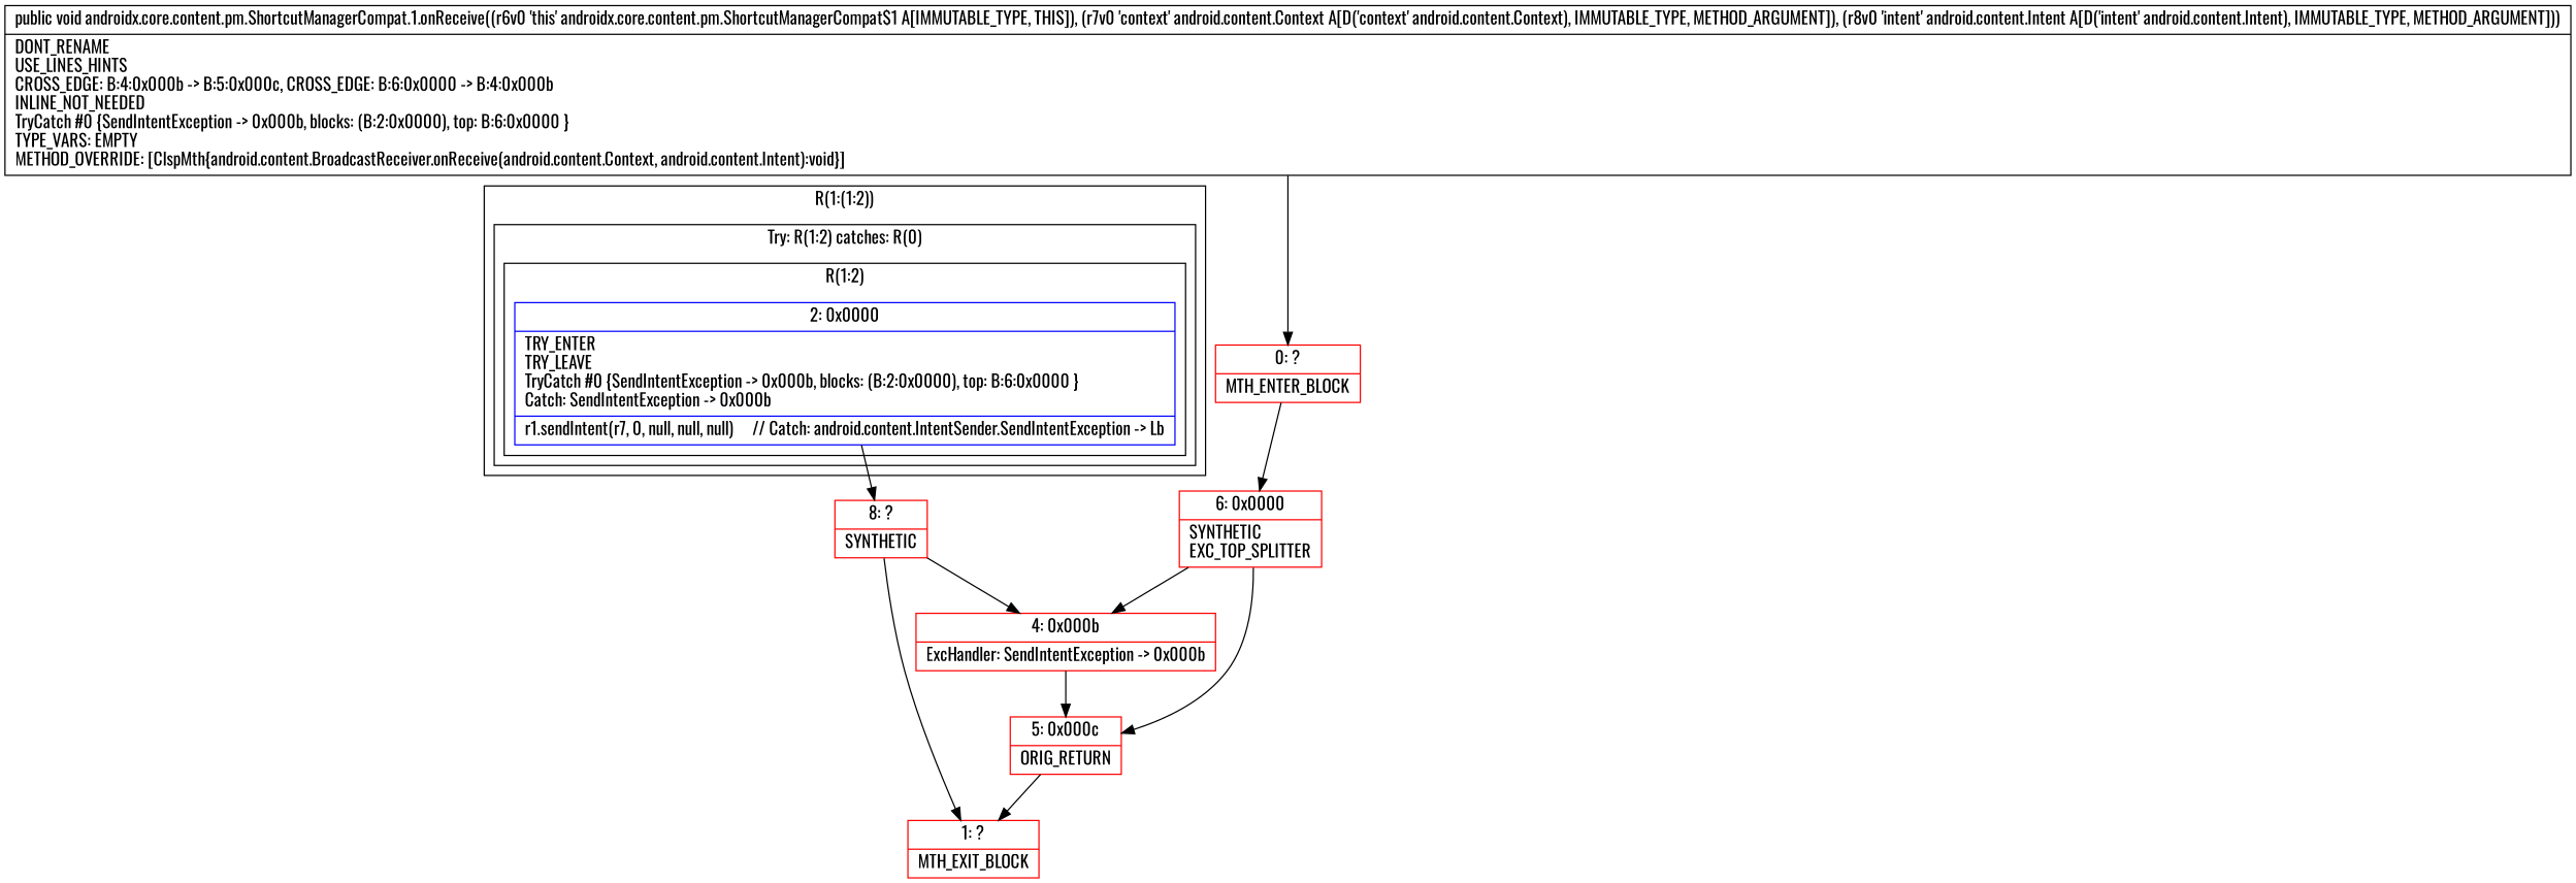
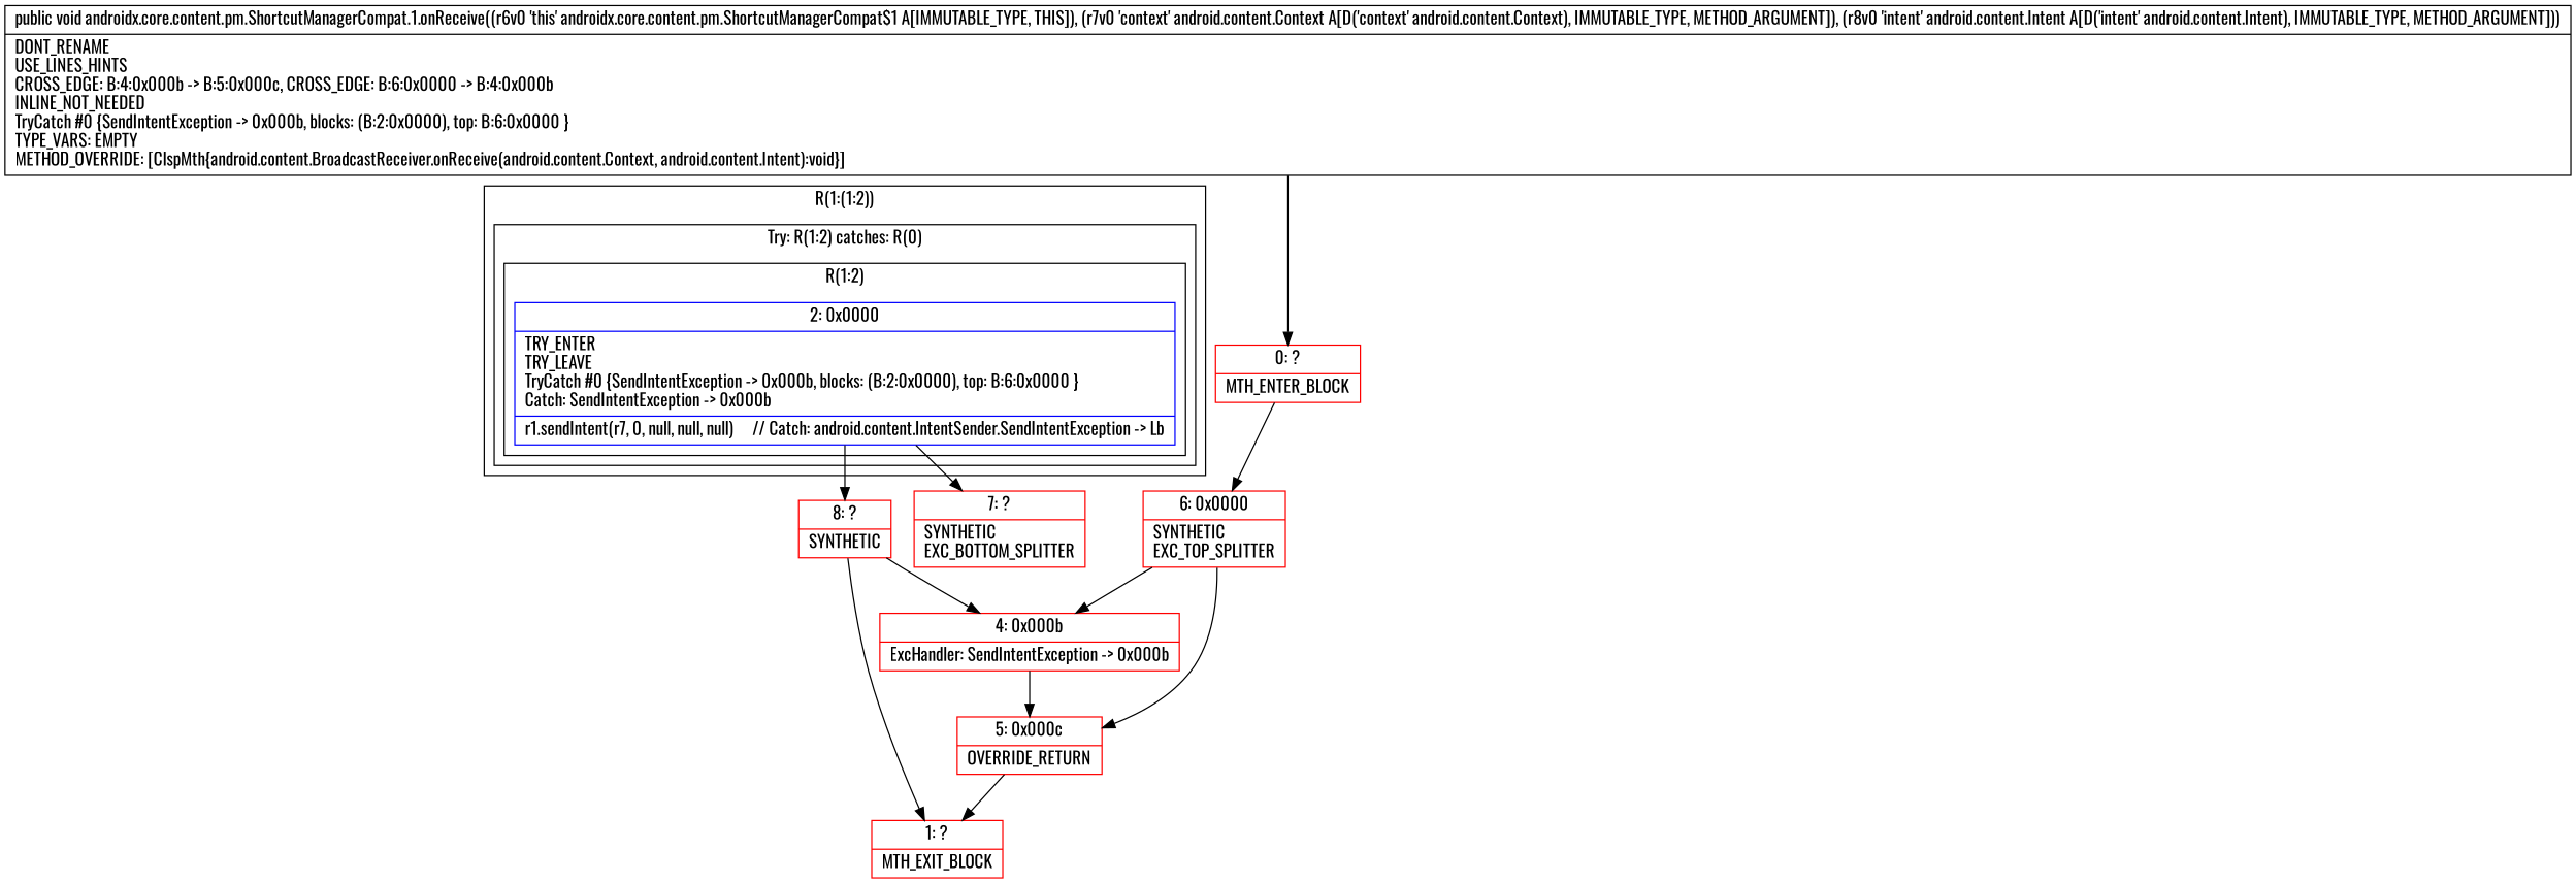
  digraph {
    fontname=Oswald
    node [color=red fontname=Oswald shape=record]
    edge [fontname=Oswald]
    n1 [color=blue label="{2\:\ 0x0000|TRY_ENTER\lTRY_LEAVE\lTryCatch #0 \{SendIntentException \-\> 0x000b, blocks: (B:2:0x0000), top: B:6:0x0000 \}\lCatch: SendIntentException \-\> 0x000b\l|r1.sendIntent(r7, 0, null, null, null)     \/\/ Catch: android.content.IntentSender.SendIntentException \-\> Lb\l}"]
+   n2 [label="{7\:\ ?|SYNTHETIC\lEXC_BOTTOM_SPLITTER\l}"]
    n3 [label="{8\:\ ?|SYNTHETIC\l}"]
    n4 [label="{4\:\ 0x000b|ExcHandler: SendIntentException \-\> 0x000b\l}"]
    n5 [label="{1\:\ ?|MTH_EXIT_BLOCK\l}"]
    n6 [label="{0\:\ ?|MTH_ENTER_BLOCK\l}"]
    n7 [label="{6\:\ 0x0000|SYNTHETIC\lEXC_TOP_SPLITTER\l}"]
-   n8 [label="{5\:\ 0x000c|ORIG_RETURN\l}"]
+   n8 [label="{5\:\ 0x000c|OVERRIDE_RETURN\l}"]
    n9 [label="{public void androidx.core.content.pm.ShortcutManagerCompat.1.onReceive((r6v0 'this' androidx.core.content.pm.ShortcutManagerCompat$1 A[IMMUTABLE_TYPE, THIS]), (r7v0 'context' android.content.Context A[D('context' android.content.Context), IMMUTABLE_TYPE, METHOD_ARGUMENT]), (r8v0 'intent' android.content.Intent A[D('intent' android.content.Intent), IMMUTABLE_TYPE, METHOD_ARGUMENT]))  | DONT_RENAME\lUSE_LINES_HINTS\lCROSS_EDGE: B:4:0x000b \-\> B:5:0x000c, CROSS_EDGE: B:6:0x0000 \-\> B:4:0x000b\lINLINE_NOT_NEEDED\lTryCatch #0 \{SendIntentException \-\> 0x000b, blocks: (B:2:0x0000), top: B:6:0x0000 \}\lTYPE_VARS: EMPTY\lMETHOD_OVERRIDE: [ClspMth\{android.content.BroadcastReceiver.onReceive(android.content.Context, android.content.Intent):void\}]\l}" color=""]
    subgraph cluster_1 {
      label="R(1:(1:2))"
      subgraph cluster_2 {
        label="Try: R(1:2) catches: R(0)"
        subgraph cluster_3 {
          label="R(1:2)"
          n1
        }
        subgraph cluster_4 {
          label="R(0) | ExcHandler: SendIntentException \-\> 0x000b\l"
        }
      }
    }
    subgraph cluster_5 {
      label="R(0) | ExcHandler: SendIntentException \-\> 0x000b\l"
    }
+   n1 -> n2
    n1 -> n3
    n3 -> n4
    n3 -> n5
    n4 -> n8
    n6 -> n7
    n7 -> n4
    n7 -> n8
    n8 -> n5
    n9 -> n6
  }
